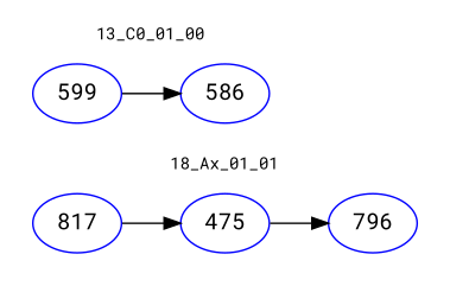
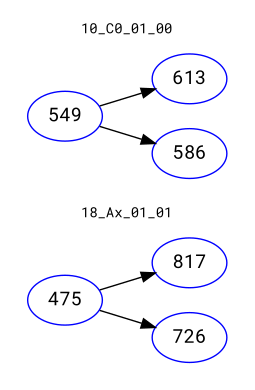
  digraph {
    fontname="Roboto Mono"
    rankdir=LR
    node [color=blue fontname="Roboto Mono"]
    edge [color=black fontname="Roboto Mono"]
    n1 [label=475]
-   n2 [label=796]
+   n2 [label=726]
    n3 [label=817]
-   n4 [label=599]
+   n4 [label=549]
    n5 [label=586]
+   n6 [label=613]
    subgraph cluster_1 {
      color=white
      fontsize=10
      label="18_Ax_01_01"
      n1
      n2
      n3
    }
    subgraph cluster_2 {
      color=white
      fontsize=10
-     label="13_C0_01_00"
+     label="10_C0_01_00"
      n4
      n5
+     n6
    }
    n1 -> n2
-   n3 -> n1
+   n1 -> n3
    n4 -> n5
+   n4 -> n6
  }
